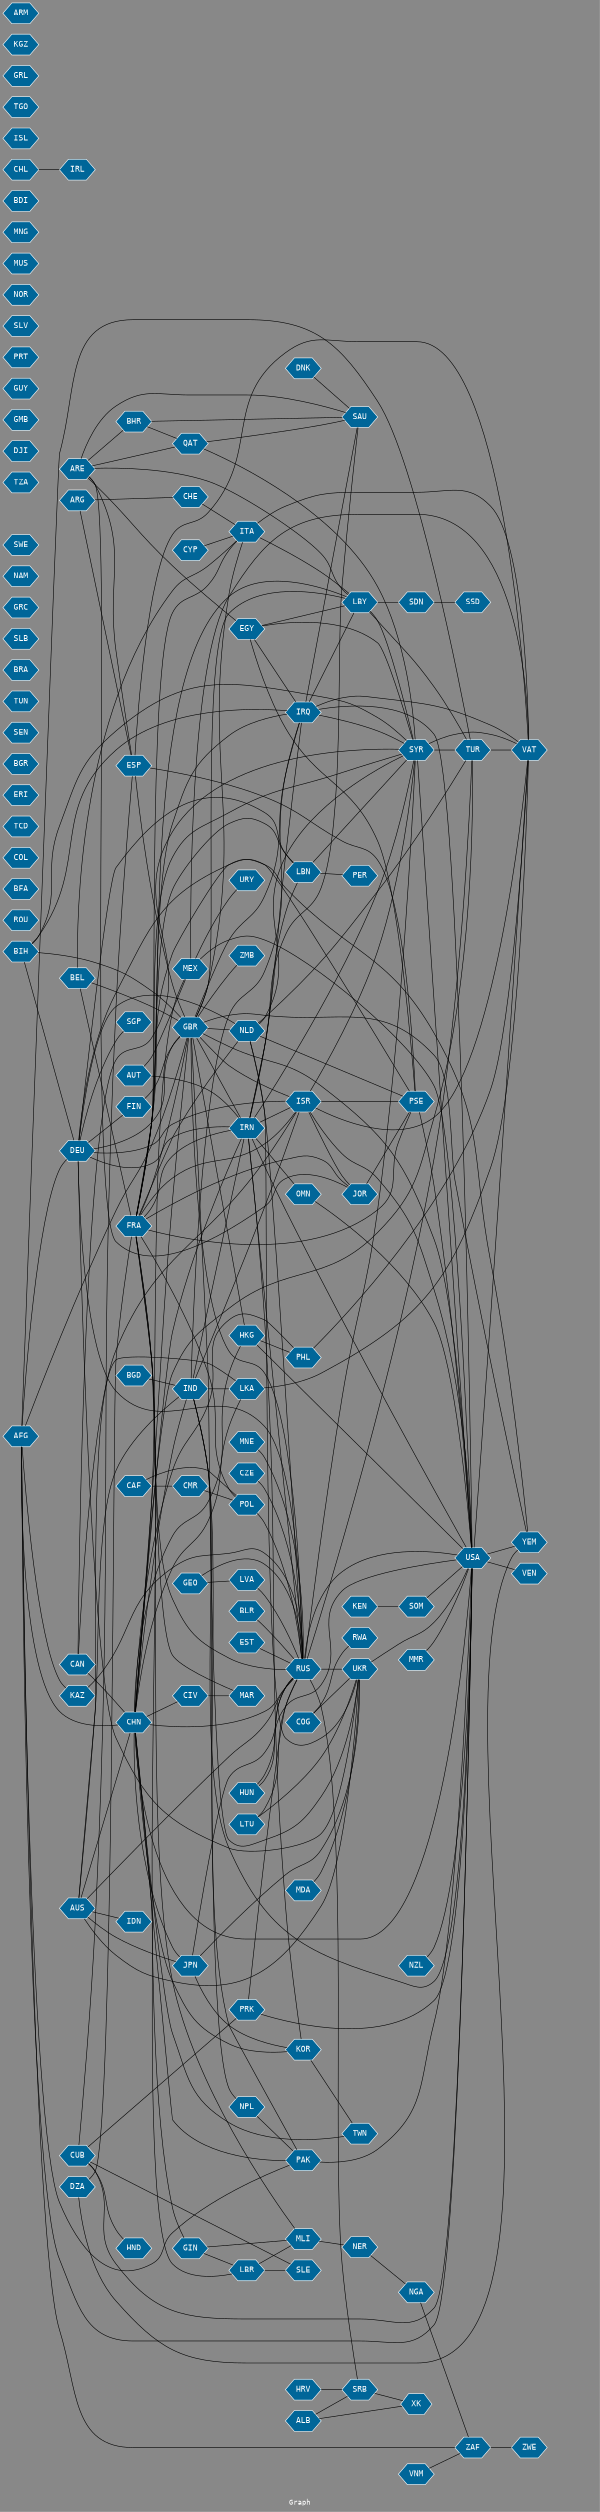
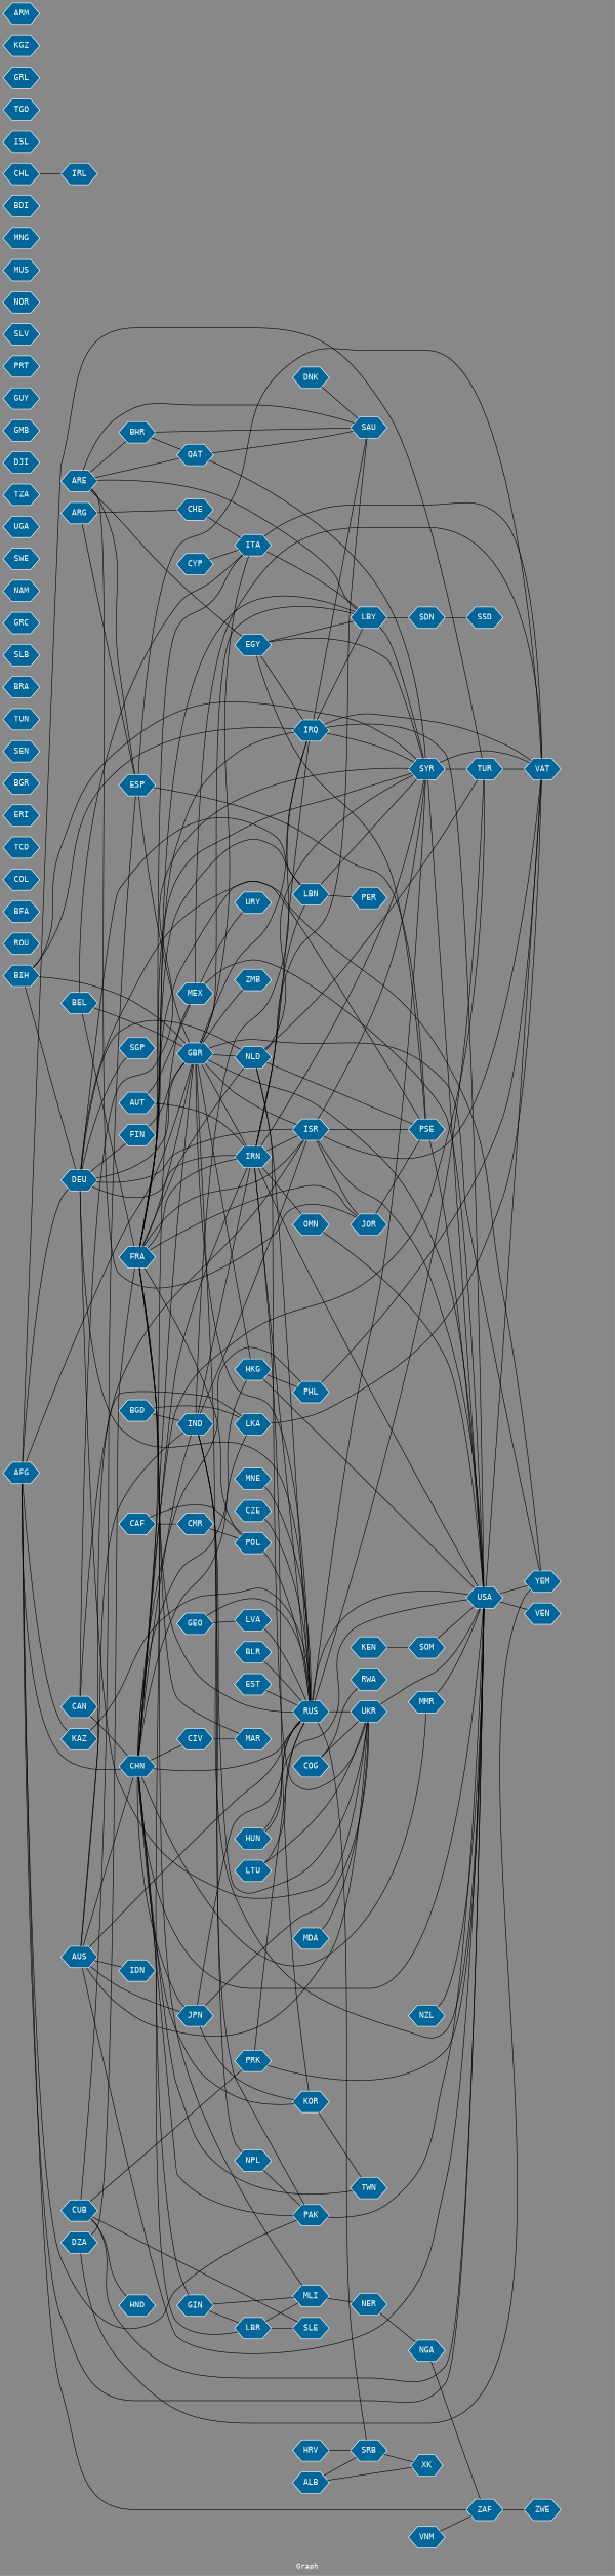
  graph {
    bgcolor="#888888"
    fontcolor=white
    fontname="DejaVu Sans Mono"
    fontsize=12
    label="Graph"
    rankdir=LR
    node [color=white fillcolor="#006699" fontcolor=white fontname="DejaVu Sans Mono" shape=hexagon style=filled]
    edge [arrowhead=open color=black fontcolor=white fontname="DejaVu Sans Mono" fontsize=12 weight=1]
    n1 [label=IRN]
    n2 [label=RUS]
    n3 [label=USA]
    n4 [label=SYR]
    n5 [label=ISR]
    n6 [label=IRQ]
    n7 [label=LBN]
    n8 [label=SAU]
    n9 [label=KOR]
    n10 [label=OMN]
    n11 [label=TUR]
    n12 [label=UKR]
    n13 [label=SRB]
    n14 [label=YEM]
    n15 [label=VAT]
    n16 [label=VEN]
    n17 [label=PSE]
    n18 [label=JOR]
    n19 [label=LBY]
    n20 [label=PER]
    n21 [label=TWN]
    n22 [label=MLI]
    n23 [label=NER]
    n24 [label=NGA]
    n25 [label=XK]
    n26 [label=CZE]
    n27 [label=IND]
    n28 [label=PAK]
    n29 [label=NPL]
    n30 [label=LKA]
    n31 [label=EGY]
    n32 [label=SDN]
    n33 [label=MEX]
    n34 [label=URY]
    n35 [label=CHN]
    n36 [label=JPN]
    n37 [label=GBR]
    n38 [label=HKG]
    n39 [label=MMR]
    n40 [label=LBR]
    n41 [label=CIV]
    n42 [label=PHL]
    n43 [label=NLD]
    n44 [label=ITA]
    n45 [label=ZMB]
    n46 [label=SLE]
    n47 [label=MAR]
    n48 [label=RWA]
    n49 [label=COG]
    n50 [label=ZAF]
    n51 [label=ZWE]
    n52 [label=SSD]
    n53 [label=AFG]
    n54 [label=DEU]
    n55 [label=KAZ]
    n56 [label=SGP]
    n57 [label=FIN]
    n58 [label=ROU]
    n59 [label=FRA]
    n60 [label=POL]
    n61 [label=GIN]
    n62 [label=KEN]
    n63 [label=SOM]
    n64 [label=BFA]
    n65 [label=PRK]
    n66 [label=HUN]
    n67 [label=COL]
    n68 [label=ARE]
    n69 [label=ESP]
    n70 [label=BHR]
    n71 [label=QAT]
    n72 [label=LVA]
    n73 [label=CMR]
    n74 [label=AUS]
    n75 [label=IDN]
    n76 [label=TCD]
    n77 [label=CAN]
    n78 [label=ERI]
    n79 [label=GEO]
    n80 [label=BGR]
    n81 [label=SEN]
    n82 [label=TUN]
    n83 [label=BRA]
    n84 [label=CHE]
    n85 [label=DZA]
    n86 [label=SLB]
    n87 [label=GRC]
    n88 [label=BGD]
    n89 [label=NAM]
    n90 [label=DNK]
    n91 [label=LTU]
    n92 [label=SWE]
    n93 [label=ARG]
+   n94 [label=UGA]
    n95 [label=ALB]
    n96 [label=TZA]
    n97 [label=CAF]
    n98 [label=DJI]
    n99 [label=GMB]
    n100 [label=GUY]
    n101 [label=PRT]
    n102 [label=SLV]
    n103 [label=HND]
    n104 [label=HRV]
    n105 [label=BIH]
    n106 [label=NZL]
    n107 [label=NOR]
    n108 [label=MUS]
    n109 [label=CUB]
    n110 [label=BEL]
    n111 [label=MNG]
    n112 [label=MDA]
    n113 [label=BDI]
    n114 [label=AUT]
    n115 [label=IRL]
    n116 [label=ISL]
    n117 [label=CHL]
    n118 [label=BLR]
    n119 [label=TGO]
    n120 [label=CYP]
    n121 [label=GRL]
    n122 [label=KGZ]
    n123 [label=EST]
    n124 [label=VNM]
    n125 [label=MNE]
    n126 [label=ARM]
    n1 -- n2 [weight=10]
    n1 -- n3 [weight=9]
    n1 -- n4 [weight=4]
    n1 -- n5 [weight=3]
    n1 -- n6
    n1 -- n7
    n1 -- n8 [weight=2]
    n1 -- n9
    n1 -- n10 [weight=4]
    n2 -- n3 [weight=17]
    n2 -- n4 [weight=5]
    n2 -- n11
    n2 -- n12 [weight=103]
    n2 -- n13
    n3 -- n14 [weight=2]
    n3 -- n15 [weight=3]
    n3 -- n16
    n4 -- n3 [weight=3]
    n4 -- n11 [weight=7]
    n4 -- n15 [weight=2]
    n5 -- n3
    n5 -- n4
    n5 -- n15 [weight=2]
    n5 -- n17 [weight=44]
    n5 -- n18 [weight=11]
    n6 -- n3 [weight=5]
    n6 -- n4 [weight=16]
    n6 -- n8
    n6 -- n15 [weight=2]
    n6 -- n19
    n7 -- n4 [weight=3]
    n7 -- n20 [weight=2]
    n9 -- n21
    n10 -- n3
    n11 -- n15
    n12 -- n3 [weight=5]
    n13 -- n25
    n17 -- n3 [weight=2]
    n18 -- n17
    n19 -- n4
-   n19 -- n11 [weight=2]
    n19 -- n32
    n22 -- n23
    n23 -- n24
    n24 -- n50
    n26 -- n2 [weight=3]
    n27 -- n1
    n27 -- n3 [weight=2]
    n27 -- n5
    n27 -- n6
    n27 -- n28 [weight=12]
    n27 -- n29 [weight=2]
-   n27 -- n30 [weight=2]
+   n88 -- n30 [weight=2]
    n28 -- n3
    n29 -- n28
    n30 -- n15
    n31 -- n4
    n31 -- n6
    n31 -- n17 [weight=3]
    n31 -- n19 [weight=5]
    n32 -- n52 [weight=8]
    n33 -- n3
    n33 -- n15
    n33 -- n34
    n35 -- n1 [weight=4]
    n35 -- n2 [weight=6]
    n35 -- n3 [weight=16]
    n35 -- n9
    n35 -- n11
    n35 -- n21 [weight=5]
    n35 -- n27 [weight=3]
    n35 -- n28 [weight=2]
    n35 -- n30
    n35 -- n33 [weight=6]
    n35 -- n36 [weight=16]
    n35 -- n37 [weight=8]
    n35 -- n38 [weight=16]
+   n35 -- n39 [weight=6]
    n35 -- n40
    n35 -- n41
    n35 -- n42 [weight=6]
    n36 -- n2 [weight=3]
    n36 -- n9
    n36 -- n12 [weight=3]
    n37 -- n1 [weight=7]
    n37 -- n2 [weight=4]
    n37 -- n3
    n37 -- n5 [weight=3]
    n37 -- n6 [weight=2]
    n37 -- n12 [weight=4]
    n37 -- n14
    n37 -- n19 [weight=2]
    n37 -- n38 [weight=10]
    n37 -- n43 [weight=7]
    n37 -- n44 [weight=2]
    n37 -- n45
    n38 -- n3 [weight=3]
    n38 -- n42 [weight=2]
    n39 -- n3 [weight=8]
    n40 -- n22 [weight=2]
    n40 -- n46
    n41 -- n47
    n42 -- n15
    n43 -- n2 [weight=2]
    n43 -- n4
    n43 -- n11
    n43 -- n12 [weight=2]
    n43 -- n17
    n44 -- n15
    n44 -- n19 [weight=2]
    n49 -- n12
    n49 -- n48
    n50 -- n51
    n53 -- n3 [weight=3]
    n53 -- n11
    n53 -- n28 [weight=2]
    n53 -- n35
    n53 -- n37 [weight=6]
    n53 -- n50
    n53 -- n54
    n53 -- n55
    n54 -- n1
    n54 -- n2 [weight=17]
    n54 -- n5
    n54 -- n7
    n54 -- n12 [weight=15]
    n54 -- n17
    n54 -- n37 [weight=9]
    n54 -- n43 [weight=5]
    n54 -- n56
    n54 -- n57
    n55 -- n2
    n57 -- n37
    n59 -- n1 [weight=6]
    n59 -- n2 [weight=4]
    n59 -- n4 [weight=2]
    n59 -- n5 [weight=3]
    n59 -- n6
    n59 -- n7
    n59 -- n14
-   n59 -- n17 [weight=4]
    n59 -- n18 [weight=2]
    n59 -- n19
    n59 -- n22
    n59 -- n37 [weight=2]
    n59 -- n43
    n59 -- n44
    n59 -- n47
    n59 -- n60
    n59 -- n61 [weight=2]
    n60 -- n2 [weight=2]
    n61 -- n22
    n61 -- n40
    n62 -- n63 [weight=3]
    n63 -- n3
    n65 -- n2 [weight=3]
    n65 -- n3 [weight=3]
    n66 -- n2 [weight=5]
    n66 -- n3 [weight=2]
    n68 -- n8 [weight=3]
    n68 -- n18 [weight=2]
    n68 -- n19 [weight=2]
    n68 -- n31 [weight=2]
    n68 -- n69
    n68 -- n70
    n68 -- n71 [weight=2]
    n69 -- n15
    n69 -- n17 [weight=4]
    n69 -- n37 [weight=2]
    n70 -- n8
    n70 -- n71
    n71 -- n4
    n71 -- n8
    n72 -- n2
    n73 -- n60 [weight=3]
    n74 -- n2 [weight=2]
+   n74 -- n3
    n74 -- n12 [weight=2]
    n74 -- n27 [weight=3]
    n74 -- n30
    n74 -- n35
    n74 -- n36 [weight=2]
    n74 -- n75 [weight=2]
    n77 -- n4
    n77 -- n5
    n77 -- n35 [weight=5]
    n79 -- n2 [weight=4]
    n79 -- n72
    n84 -- n44 [weight=2]
    n85 -- n14
    n85 -- n59 [weight=4]
    n88 -- n27 [weight=2]
    n90 -- n8
    n91 -- n2
    n91 -- n12 [weight=3]
    n93 -- n69
    n93 -- n84 [weight=2]
    n95 -- n13 [weight=3]
    n95 -- n25
    n97 -- n60
    n97 -- n73 [weight=2]
    n104 -- n13 [weight=4]
    n105 -- n4
    n105 -- n6
    n105 -- n37 [weight=2]
    n105 -- n54 [weight=2]
    n106 -- n3
    n109 -- n3
    n109 -- n46 [weight=2]
    n109 -- n65
    n109 -- n69
    n109 -- n103
    n110 -- n37
    n110 -- n44
    n110 -- n59
    n112 -- n12
    n114 -- n1 [weight=2]
    n114 -- n33
    n117 -- n115
    n118 -- n2
    n120 -- n44
    n123 -- n2
    n124 -- n50
    n125 -- n2
  }
